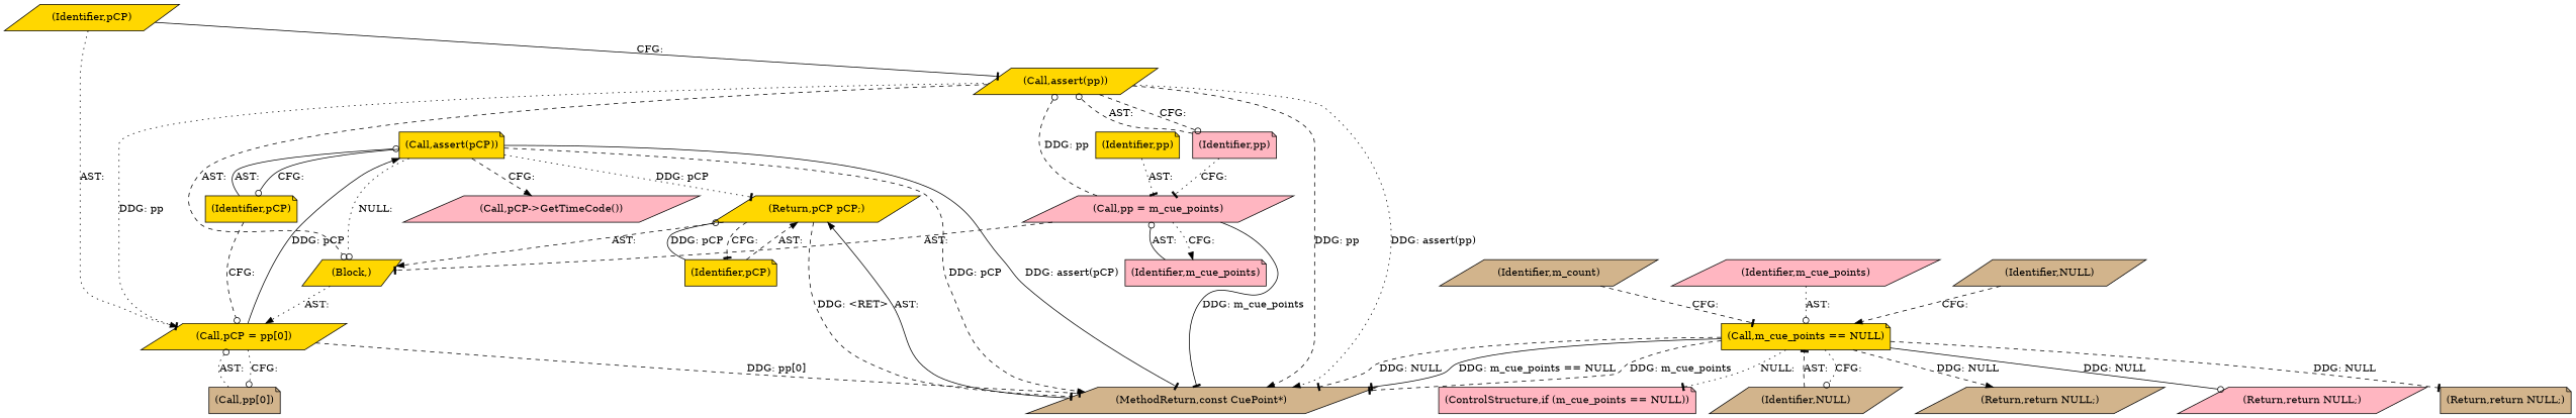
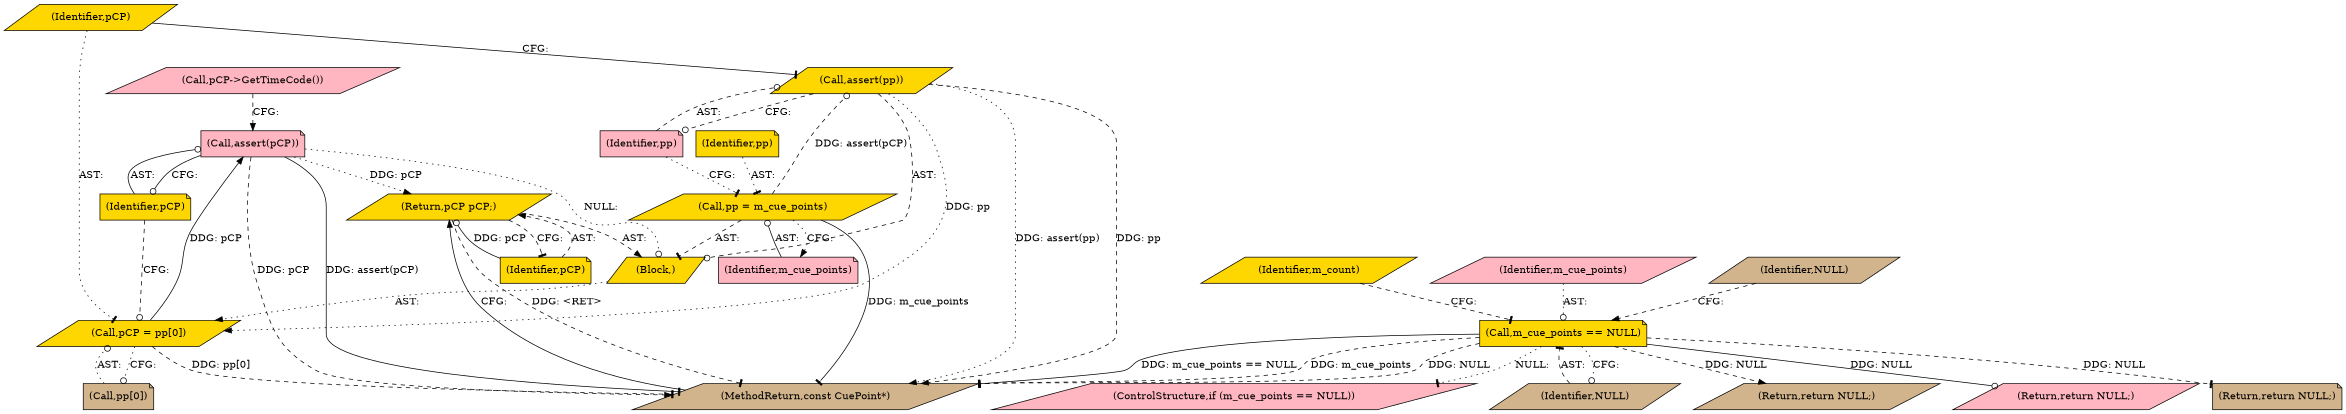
  digraph {
    node [fillcolor=gold shape=parallelogram style=filled]
    edge [arrowhead=tee style=dashed]
-   n1 [label="(Call,assert(pCP))" shape=note]
+   n1 [fillcolor=lightpink label="(Call,assert(pCP))" shape=note]
    n2 [label="(Return,pCP pCP;)"]
    n3 [fillcolor=tan label="(MethodReturn,const CuePoint*)"]
    n4 [label="(Block,)"]
    n5 [label="(Identifier,pCP)" shape=note]
    n6 [label="(Identifier,pCP)" shape=note]
    n7 [label="(Call,pCP = pp[0])"]
    n8 [fillcolor=tan label="(Call,pp[0])" shape=note]
    n9 [label="(Call,assert(pp))"]
    n10 [fillcolor=lightpink label="(Identifier,pp)" shape=note]
-   n11 [fillcolor=lightpink label="(Call,pp = m_cue_points)"]
+   n11 [label="(Call,pp = m_cue_points)"]
    n12 [fillcolor=lightpink label="(Identifier,m_cue_points)" shape=note]
    n13 [label="(Call,m_cue_points == NULL)" shape=note]
-   n14 [fillcolor=lightpink label="(ControlStructure,if (m_cue_points == NULL))" shape=note]
+   n14 [fillcolor=lightpink label="(ControlStructure,if (m_cue_points == NULL))"]
    n15 [fillcolor=tan label="(Identifier,NULL)"]
    n16 [fillcolor=tan label="(Return,return NULL;)"]
    n17 [fillcolor=lightpink label="(Return,return NULL;)"]
    n18 [fillcolor=tan label="(Return,return NULL;)" shape=note]
-   n19 [fillcolor=tan label="(Identifier,m_count)"]
+   n19 [label="(Identifier,m_count)"]
    n20 [label="(Identifier,pp)" shape=note]
    n21 [fillcolor=lightpink label="(Identifier,m_cue_points)"]
    n22 [label="(Identifier,pCP)"]
    n23 [fillcolor=tan label="(Identifier,NULL)"]
    n24 [fillcolor=lightpink label="(Call,pCP->GetTimeCode())"]
-   n1 -> n2 [label="DDG: pCP" style=dotted]
+   n1 -> n2 [arrowhead=normal label="DDG: pCP" style=dotted]
    n1 -> n3 [arrowhead=normal label="DDG: pCP"]
    n1 -> n3 [label="DDG: assert(pCP)" style=solid]
    n1 -> n4 [arrowhead=odot label="NULL: " style=dotted]
    n1 -> n5 [arrowhead=odot label="CFG: " style=solid]
    n2 -> n3 [label="DDG: <RET>"]
    n2 -> n4 [arrowhead=normal label="AST: "]
    n2 -> n6 [label="CFG: "]
-   n3 -> n2 [arrowhead=normal label="AST: " style=solid]
+   n3 -> n2 [arrowhead=normal label="CFG: " style=solid]
    n4 -> n7 [arrowhead=normal label="AST: " style=dotted]
    n5 -> n1 [arrowhead=odot label="AST: " style=solid]
    n5 -> n7 [arrowhead=odot label="CFG: "]
    n6 -> n2 [arrowhead=normal label="AST: "]
    n6 -> n2 [arrowhead=odot label="DDG: pCP" style=solid]
    n7 -> n1 [arrowhead=normal label="DDG: pCP" style=solid]
    n7 -> n3 [label="DDG: pp[0]"]
    n7 -> n8 [arrowhead=odot label="CFG: " style=dotted]
    n8 -> n7 [arrowhead=odot label="AST: " style=dotted]
    n9 -> n3 [arrowhead=normal label="DDG: assert(pp)" style=dotted]
    n9 -> n3 [arrowhead=normal label="DDG: pp"]
    n9 -> n4 [arrowhead=odot label="AST: "]
    n9 -> n7 [arrowhead=normal label="DDG: pp" style=dotted]
    n9 -> n10 [arrowhead=odot label="CFG: "]
    n10 -> n9 [arrowhead=odot label="AST: "]
    n10 -> n11 [label="CFG: " style=dotted]
    n11 -> n3 [label="DDG: m_cue_points" style=solid]
    n11 -> n4 [label="AST: "]
-   n11 -> n9 [arrowhead=odot label="DDG: pp"]
+   n11 -> n9 [arrowhead=odot label="DDG: assert(pCP)"]
    n11 -> n12 [arrowhead=normal label="CFG: " style=dotted]
    n12 -> n11 [arrowhead=odot label="AST: " style=solid]
    n13 -> n3 [label="DDG: NULL"]
    n13 -> n3 [label="DDG: m_cue_points == NULL" style=solid]
    n13 -> n3 [label="DDG: m_cue_points"]
    n13 -> n14 [label="NULL: " style=dotted]
    n13 -> n15 [arrowhead=odot label="CFG: " style=dotted]
    n13 -> n16 [arrowhead=normal label="DDG: NULL"]
    n13 -> n17 [arrowhead=odot label="DDG: NULL" style=solid]
    n13 -> n18 [label="DDG: NULL"]
    n15 -> n13 [label="AST: "]
    n19 -> n13 [label="CFG: "]
    n20 -> n11 [label="AST: " style=dotted]
    n21 -> n13 [arrowhead=odot label="AST: " style=dotted]
    n22 -> n7 [label="AST: " style=dotted]
    n22 -> n9 [label="CFG: " style=solid]
    n23 -> n13 [arrowhead=normal label="CFG: "]
-   n1 -> n24 [arrowhead=normal label="CFG: "]
+   n24 -> n1 [arrowhead=normal label="CFG: "]
  }
